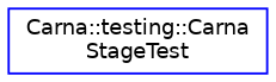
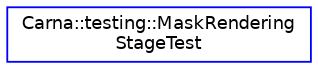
  digraph {
    rankdir=LR
-   n1 [color=blue fillcolor=white fontname=Helvetica fontsize=10 height=0.2 label="Carna::testing::Carna\lStageTest" shape=box style=filled width=0.4]
+   n1 [color=blue fillcolor=white fontname=Helvetica fontsize=10 height=0.2 label="Carna::testing::MaskRendering\lStageTest" shape=box style=filled width=0.4]
  }
